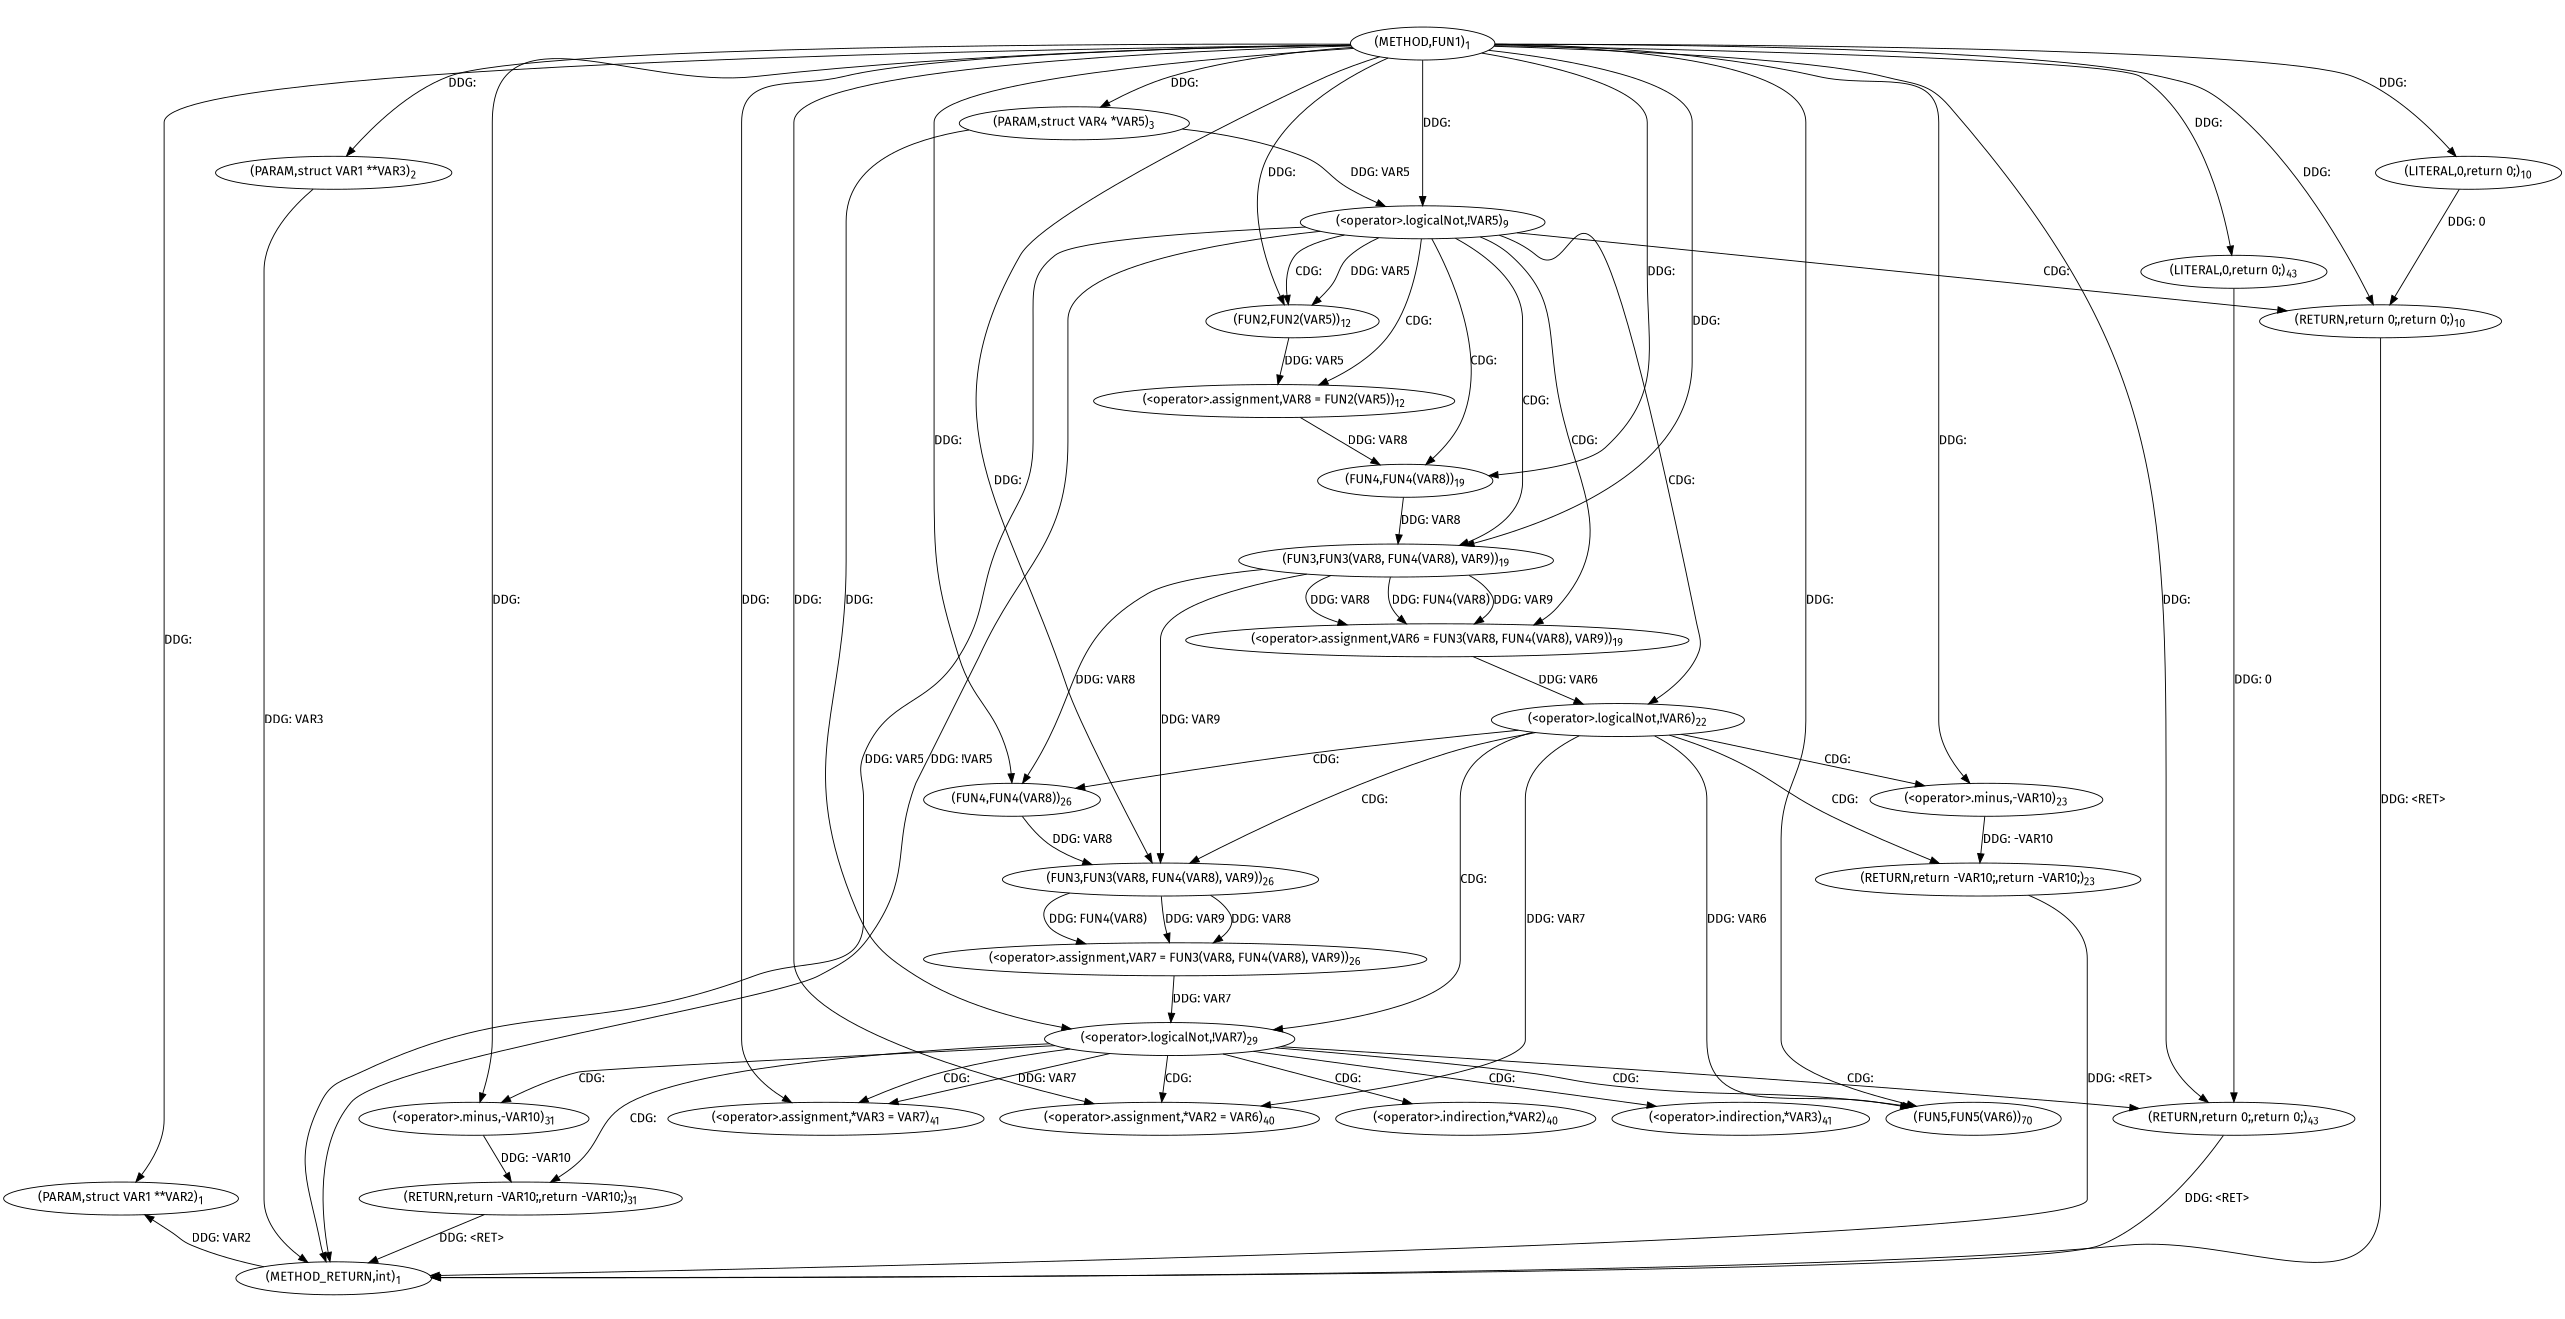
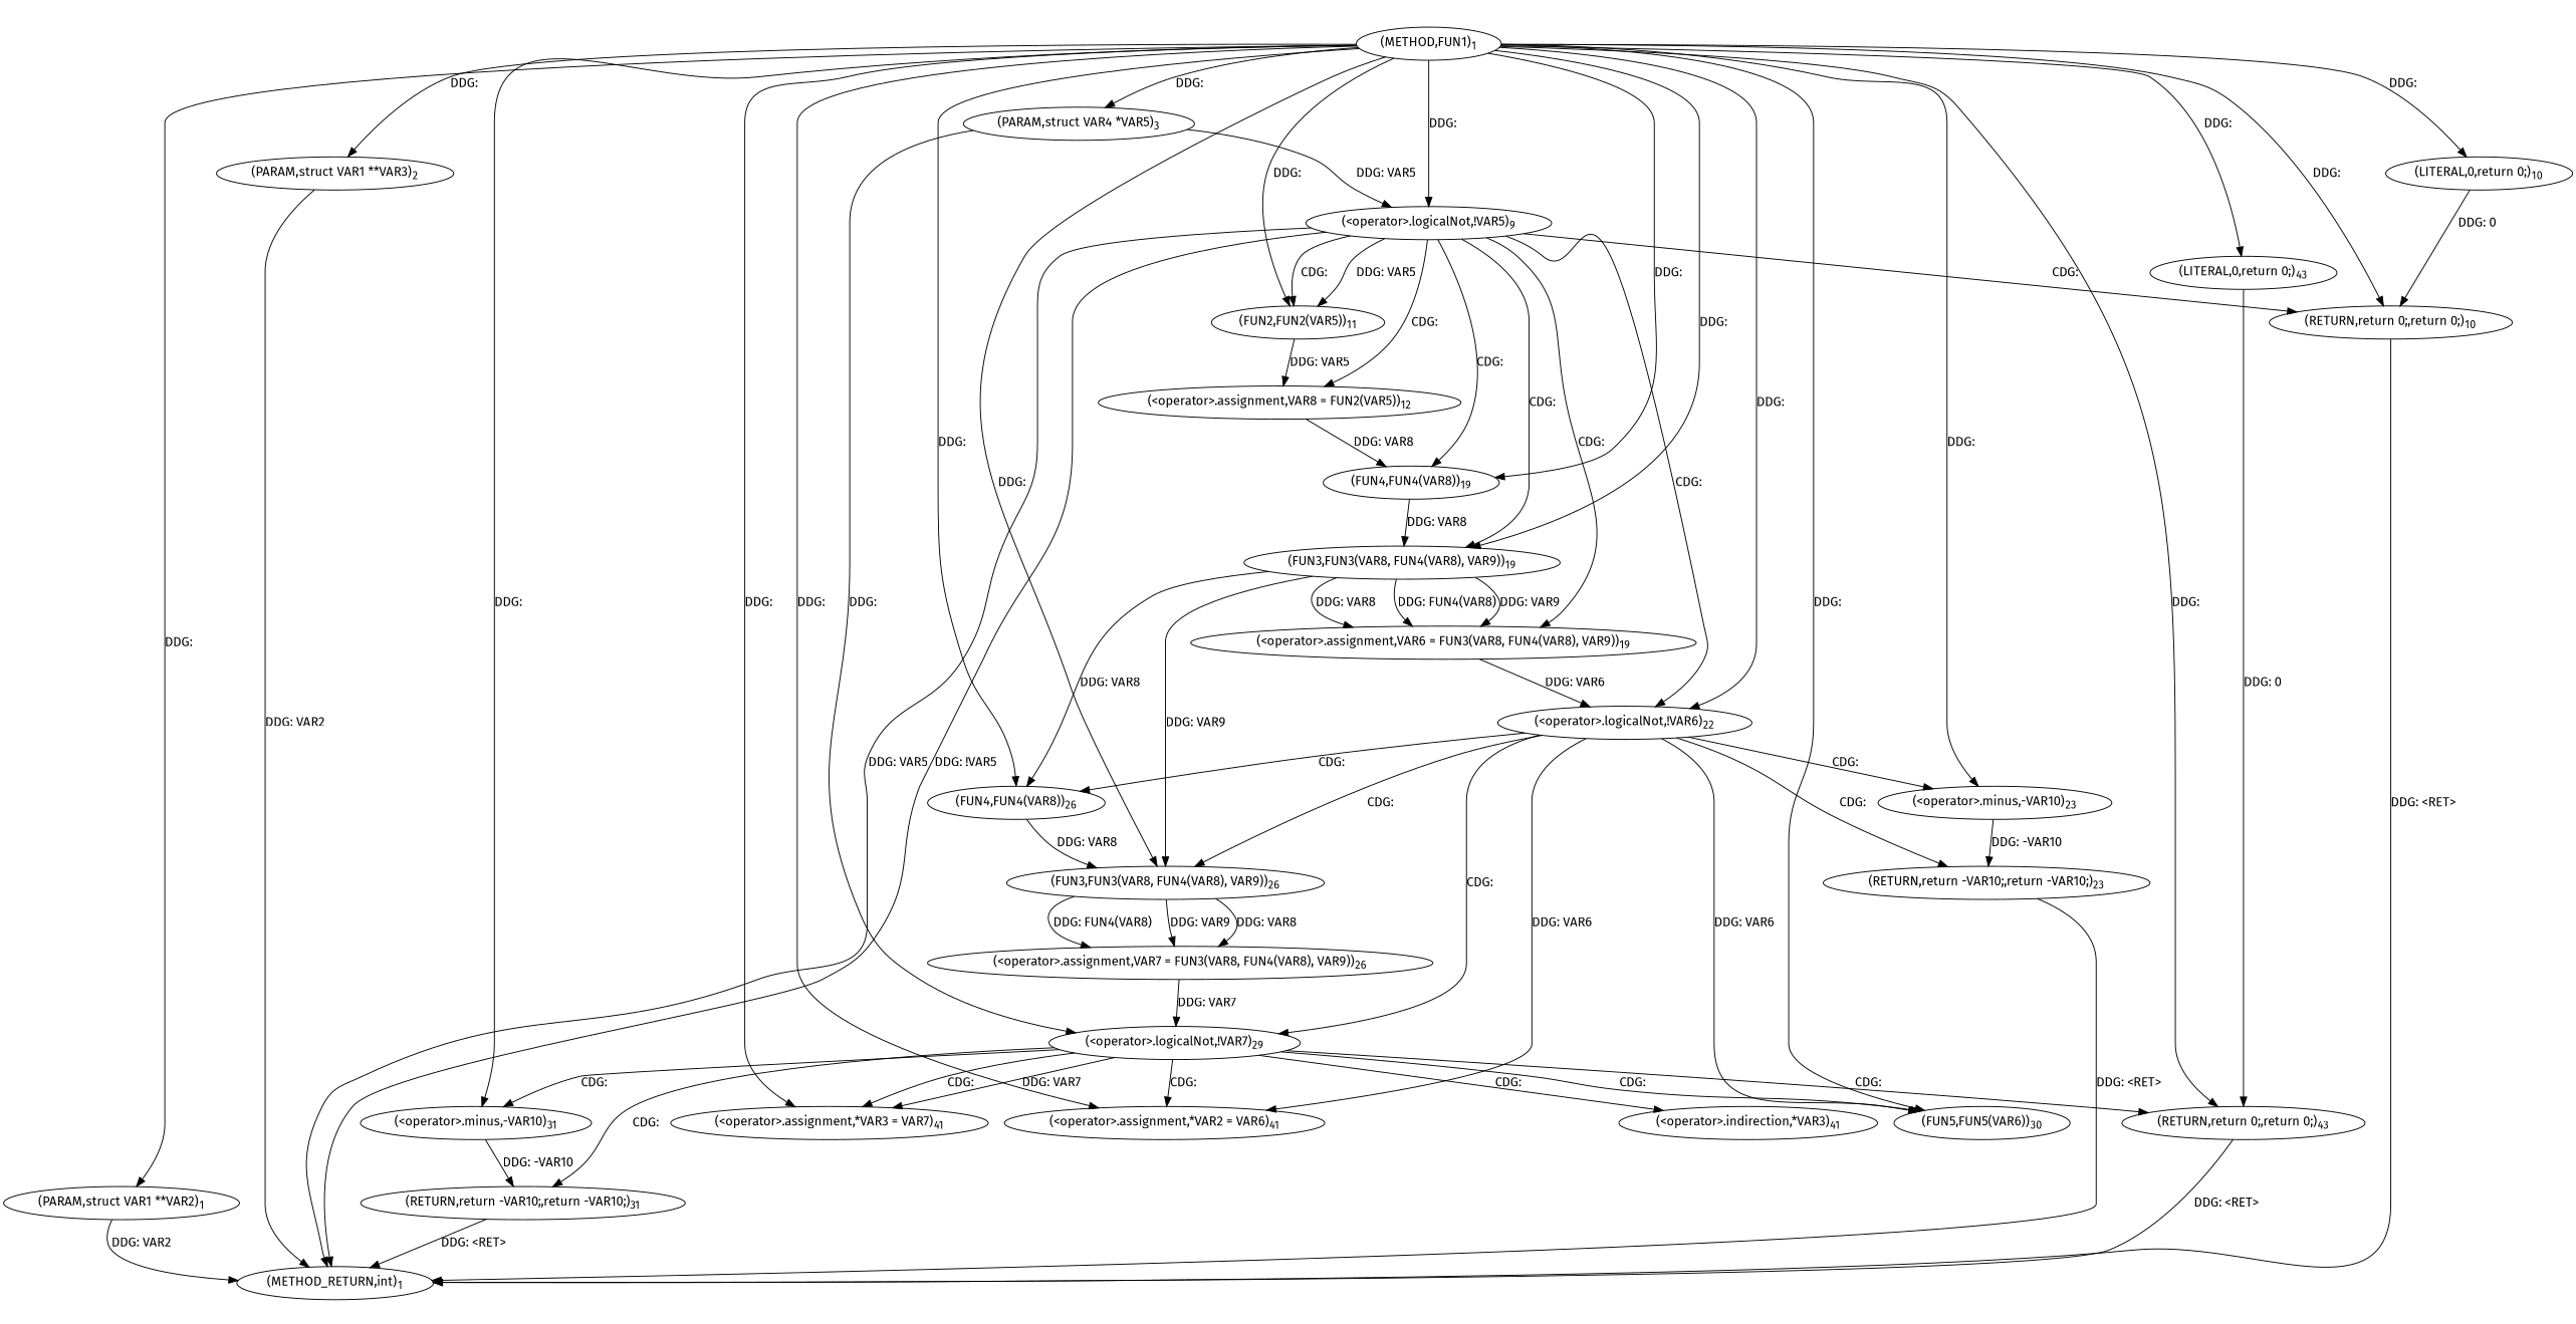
  digraph {
    fontname="Fira Sans"
    node [fontname="Fira Sans"]
    edge [fontname="Fira Sans"]
    n1 [label=<(METHOD,FUN1)<SUB>1</SUB>>]
    n2 [label=<(PARAM,struct VAR1 **VAR2)<SUB>1</SUB>>]
    n3 [label=<(PARAM,struct VAR1 **VAR3)<SUB>2</SUB>>]
    n4 [label=<(PARAM,struct VAR4 *VAR5)<SUB>3</SUB>>]
-   n5 [label=<(&lt;operator&gt;.assignment,*VAR2 = VAR6)<SUB>40</SUB>>]
+   n5 [label=<(&lt;operator&gt;.assignment,*VAR2 = VAR6)<SUB>41</SUB>>]
    n6 [label=<(&lt;operator&gt;.assignment,*VAR3 = VAR7)<SUB>41</SUB>>]
    n7 [label=<(RETURN,return 0;,return 0;)<SUB>43</SUB>>]
    n8 [label=<(&lt;operator&gt;.logicalNot,!VAR5)<SUB>9</SUB>>]
    n9 [label=<(&lt;operator&gt;.logicalNot,!VAR6)<SUB>22</SUB>>]
    n10 [label=<(LITERAL,0,return 0;)<SUB>43</SUB>>]
    n11 [label=<(RETURN,return 0;,return 0;)<SUB>10</SUB>>]
-   n12 [label=<(FUN2,FUN2(VAR5))<SUB>12</SUB>>]
+   n12 [label=<(FUN2,FUN2(VAR5))<SUB>11</SUB>>]
    n13 [label=<(FUN3,FUN3(VAR8, FUN4(VAR8), VAR9))<SUB>19</SUB>>]
    n14 [label=<(FUN3,FUN3(VAR8, FUN4(VAR8), VAR9))<SUB>26</SUB>>]
-   n15 [label=<(FUN5,FUN5(VAR6))<SUB>70</SUB>>]
+   n15 [label=<(FUN5,FUN5(VAR6))<SUB>30</SUB>>]
    n16 [label=<(LITERAL,0,return 0;)<SUB>10</SUB>>]
    n17 [label=<(FUN4,FUN4(VAR8))<SUB>19</SUB>>]
    n18 [label=<(&lt;operator&gt;.minus,-VAR10)<SUB>23</SUB>>]
    n19 [label=<(FUN4,FUN4(VAR8))<SUB>26</SUB>>]
    n20 [label=<(&lt;operator&gt;.minus,-VAR10)<SUB>31</SUB>>]
    n21 [label=<(METHOD_RETURN,int)<SUB>1</SUB>>]
    n22 [label=<(&lt;operator&gt;.logicalNot,!VAR7)<SUB>29</SUB>>]
    n23 [label=<(&lt;operator&gt;.assignment,VAR8 = FUN2(VAR5))<SUB>12</SUB>>]
    n24 [label=<(&lt;operator&gt;.assignment,VAR6 = FUN3(VAR8, FUN4(VAR8), VAR9))<SUB>19</SUB>>]
    n25 [label=<(RETURN,return -VAR10;,return -VAR10;)<SUB>23</SUB>>]
    n26 [label=<(RETURN,return -VAR10;,return -VAR10;)<SUB>31</SUB>>]
-   n27 [label=<(&lt;operator&gt;.indirection,*VAR2)<SUB>40</SUB>>]
    n28 [label=<(&lt;operator&gt;.indirection,*VAR3)<SUB>41</SUB>>]
    n29 [label=<(&lt;operator&gt;.assignment,VAR7 = FUN3(VAR8, FUN4(VAR8), VAR9))<SUB>26</SUB>>]
    n1 -> n2 [label="DDG: "]
    n1 -> n3 [label="DDG: "]
    n1 -> n4 [label="DDG: "]
    n1 -> n5 [label="DDG: "]
    n1 -> n6 [label="DDG: "]
    n1 -> n7 [label="DDG: "]
    n1 -> n8 [label="DDG: "]
+   n1 -> n9 [label="DDG: "]
    n1 -> n10 [label="DDG: "]
    n1 -> n11 [label="DDG: "]
    n1 -> n12 [label="DDG: "]
    n1 -> n13 [label="DDG: "]
    n1 -> n14 [label="DDG: "]
    n1 -> n15 [label="DDG: "]
    n1 -> n16 [label="DDG: "]
    n1 -> n17 [label="DDG: "]
    n1 -> n18 [label="DDG: "]
    n1 -> n19 [label="DDG: "]
    n1 -> n20 [label="DDG: "]
-   n21 -> n2 [label="DDG: VAR2"]
-   n3 -> n21 [label="DDG: VAR3"]
+   n2 -> n21 [label="DDG: VAR2"]
+   n3 -> n21 [label="DDG: VAR2"]
    n4 -> n8 [label="DDG: VAR5"]
    n4 -> n22 [label="DDG: "]
    n7 -> n21 [label="DDG: &lt;RET&gt;"]
    n8 -> n9 [label="CDG: "]
    n8 -> n11 [label="CDG: "]
    n8 -> n12 [label="DDG: VAR5"]
    n8 -> n12 [label="CDG: "]
    n8 -> n13 [label="CDG: "]
    n8 -> n17 [label="CDG: "]
    n8 -> n21 [label="DDG: VAR5"]
    n8 -> n21 [label="DDG: !VAR5"]
    n8 -> n23 [label="CDG: "]
    n8 -> n24 [label="CDG: "]
-   n9 -> n5 [label="DDG: VAR7"]
+   n9 -> n5 [label="DDG: VAR6"]
    n9 -> n14 [label="CDG: "]
    n9 -> n15 [label="DDG: VAR6"]
    n9 -> n18 [label="CDG: "]
    n9 -> n19 [label="CDG: "]
    n9 -> n22 [label="CDG: "]
    n9 -> n25 [label="CDG: "]
    n10 -> n7 [label="DDG: 0"]
    n11 -> n21 [label="DDG: &lt;RET&gt;"]
    n12 -> n23 [label="DDG: VAR5"]
    n13 -> n14 [label="DDG: VAR9"]
    n13 -> n19 [label="DDG: VAR8"]
    n13 -> n24 [label="DDG: VAR8"]
    n13 -> n24 [label="DDG: FUN4(VAR8)"]
    n13 -> n24 [label="DDG: VAR9"]
    n14 -> n29 [label="DDG: VAR8"]
    n14 -> n29 [label="DDG: FUN4(VAR8)"]
    n14 -> n29 [label="DDG: VAR9"]
    n16 -> n11 [label="DDG: 0"]
    n17 -> n13 [label="DDG: VAR8"]
    n18 -> n25 [label="DDG: -VAR10"]
    n19 -> n14 [label="DDG: VAR8"]
    n20 -> n26 [label="DDG: -VAR10"]
    n22 -> n5 [label="CDG: "]
    n22 -> n6 [label="DDG: VAR7"]
    n22 -> n6 [label="CDG: "]
    n22 -> n7 [label="CDG: "]
    n22 -> n15 [label="CDG: "]
    n22 -> n20 [label="CDG: "]
    n22 -> n26 [label="CDG: "]
-   n22 -> n27 [label="CDG: "]
    n22 -> n28 [label="CDG: "]
    n23 -> n17 [label="DDG: VAR8"]
    n24 -> n9 [label="DDG: VAR6"]
    n25 -> n21 [label="DDG: &lt;RET&gt;"]
    n26 -> n21 [label="DDG: &lt;RET&gt;"]
    n29 -> n22 [label="DDG: VAR7"]
  }
